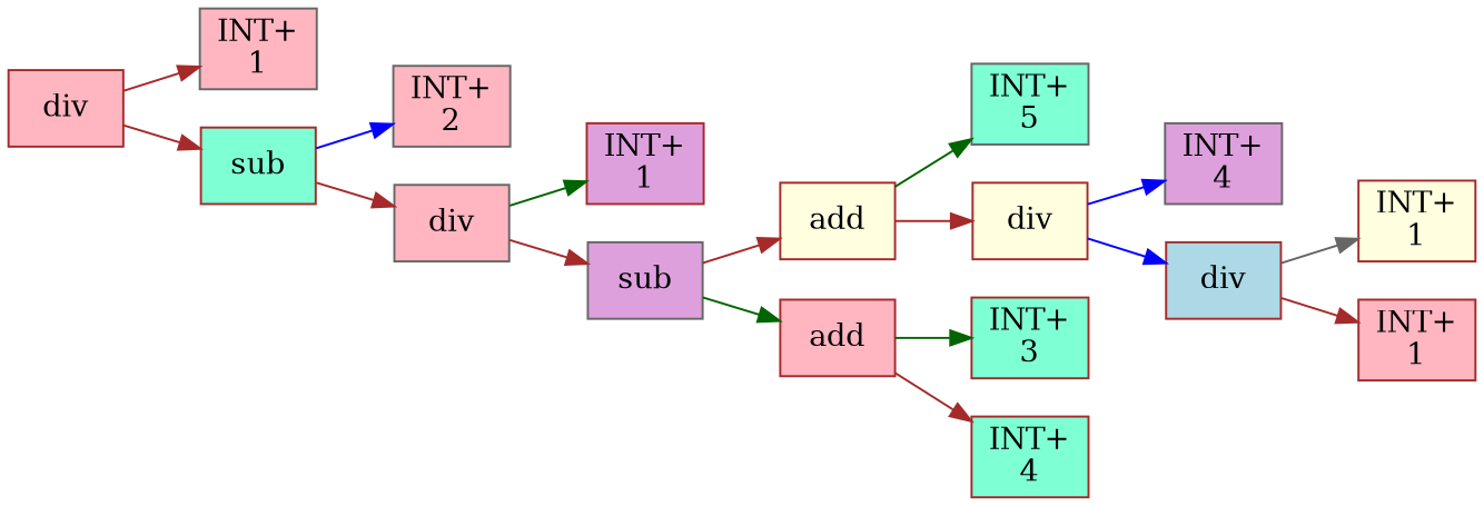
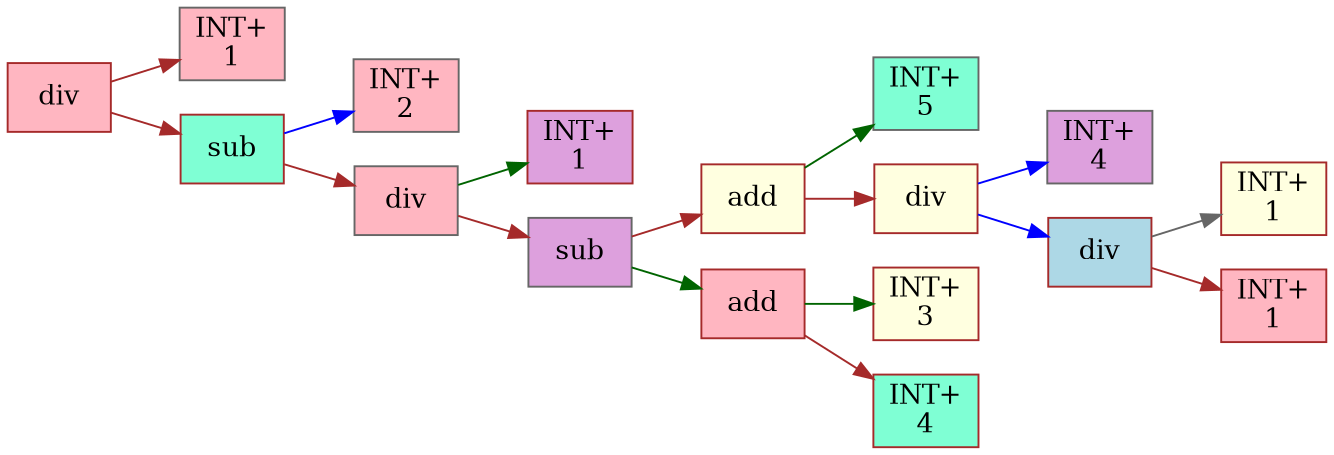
  digraph {
    rankdir=LR
    node [shape=box style=filled fillcolor=lightpink color=brown]
    edge [color=brown]
    n1 [label=div]
    n2 [label="INT+\n1" color=gray40]
    n3 [label=sub fillcolor=aquamarine]
    n4 [label="INT+\n2" color=gray40]
    n5 [label=div color=gray40]
    n6 [label="INT+\n1" fillcolor=plum]
    n7 [label=sub fillcolor=plum color=gray40]
    n8 [label=add fillcolor=lightyellow]
    n9 [label=add]
    n10 [label="INT+\n5" fillcolor=aquamarine color=gray40]
    n11 [label=div fillcolor=lightyellow]
    n12 [label="INT+\n4" fillcolor=plum color=gray40]
    n13 [label=div fillcolor=lightblue]
    n14 [label="INT+\n1" fillcolor=lightyellow]
    n15 [label="INT+\n1"]
-   n16 [label="INT+\n3" fillcolor=aquamarine]
+   n16 [label="INT+\n3" fillcolor=lightyellow]
    n17 [label="INT+\n4" fillcolor=aquamarine]
    n1 -> n2
    n1 -> n3
    n3 -> n4 [color=blue]
    n3 -> n5
    n5 -> n6 [color=darkgreen]
    n5 -> n7
    n7 -> n8
    n7 -> n9 [color=darkgreen]
    n8 -> n10 [color=darkgreen]
    n8 -> n11
    n9 -> n16 [color=darkgreen]
    n9 -> n17
    n11 -> n12 [color=blue]
    n11 -> n13 [color=blue]
    n13 -> n14 [color=gray40]
    n13 -> n15
  }
